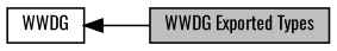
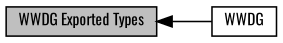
  digraph {
    rankdir=LR
    fontname=Oswald
    node [color=black fontname=Oswald fontsize=10 shape=record style=filled]
    n1 [fillcolor=white height=0.2 label=WWDG width=0.4]
    n2 [fillcolor=grey75 fontcolor=black height=0.2 label="WWDG Exported Types" width=0.4]
-   n1 -> n2 [dir=back fontname=Oswald fontsize=10 labelfontname=Helvetica labelfontsize=10 shape=plaintext style=solid]
+   n2 -> n1 [dir=back fontname=Oswald fontsize=10 labelfontname=Helvetica labelfontsize=10 shape=plaintext style=solid]
  }
